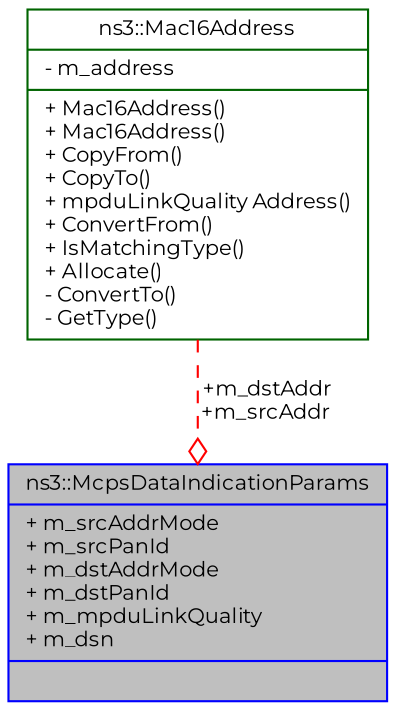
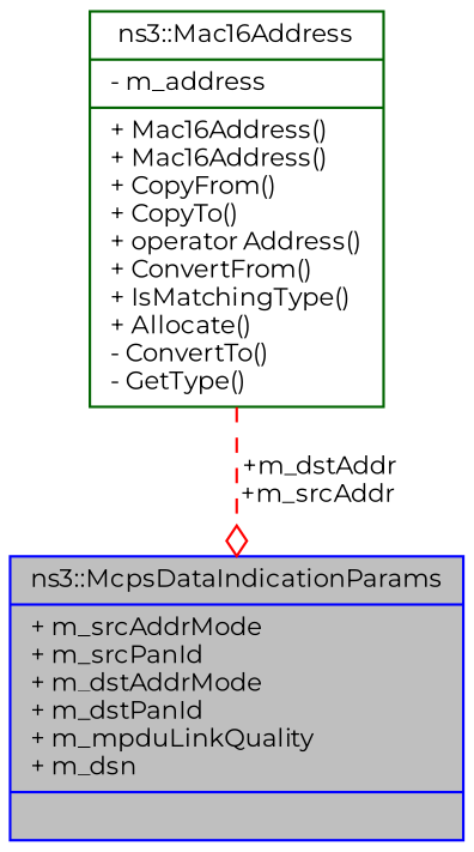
  digraph {
    fontname=Montserrat
    node [fontname=Montserrat fontsize=10 shape=record style=filled]
    n1 [color=blue fillcolor=grey75 fontcolor=black height=0.2 label="{ns3::McpsDataIndicationParams\n|+ m_srcAddrMode\l+ m_srcPanId\l+ m_dstAddrMode\l+ m_dstPanId\l+ m_mpduLinkQuality\l+ m_dsn\l|}" width=0.4]
-   n2 [color=darkgreen fillcolor=white height=0.2 label="{ns3::Mac16Address\n|- m_address\l|+ Mac16Address()\l+ Mac16Address()\l+ CopyFrom()\l+ CopyTo()\l+ mpduLinkQuality Address()\l+ ConvertFrom()\l+ IsMatchingType()\l+ Allocate()\l- ConvertTo()\l- GetType()\l}" width=0.4]
+   n2 [color=darkgreen fillcolor=white height=0.2 label="{ns3::Mac16Address\n|- m_address\l|+ Mac16Address()\l+ Mac16Address()\l+ CopyFrom()\l+ CopyTo()\l+ operator Address()\l+ ConvertFrom()\l+ IsMatchingType()\l+ Allocate()\l- ConvertTo()\l- GetType()\l}" width=0.4]
    n2 -> n1 [arrowhead=odiamond color=red fontname=Montserrat fontsize=10 label=" +m_dstAddr\n+m_srcAddr" labelfontname=Helvetica labelfontsize=10 style=dashed]
  }
